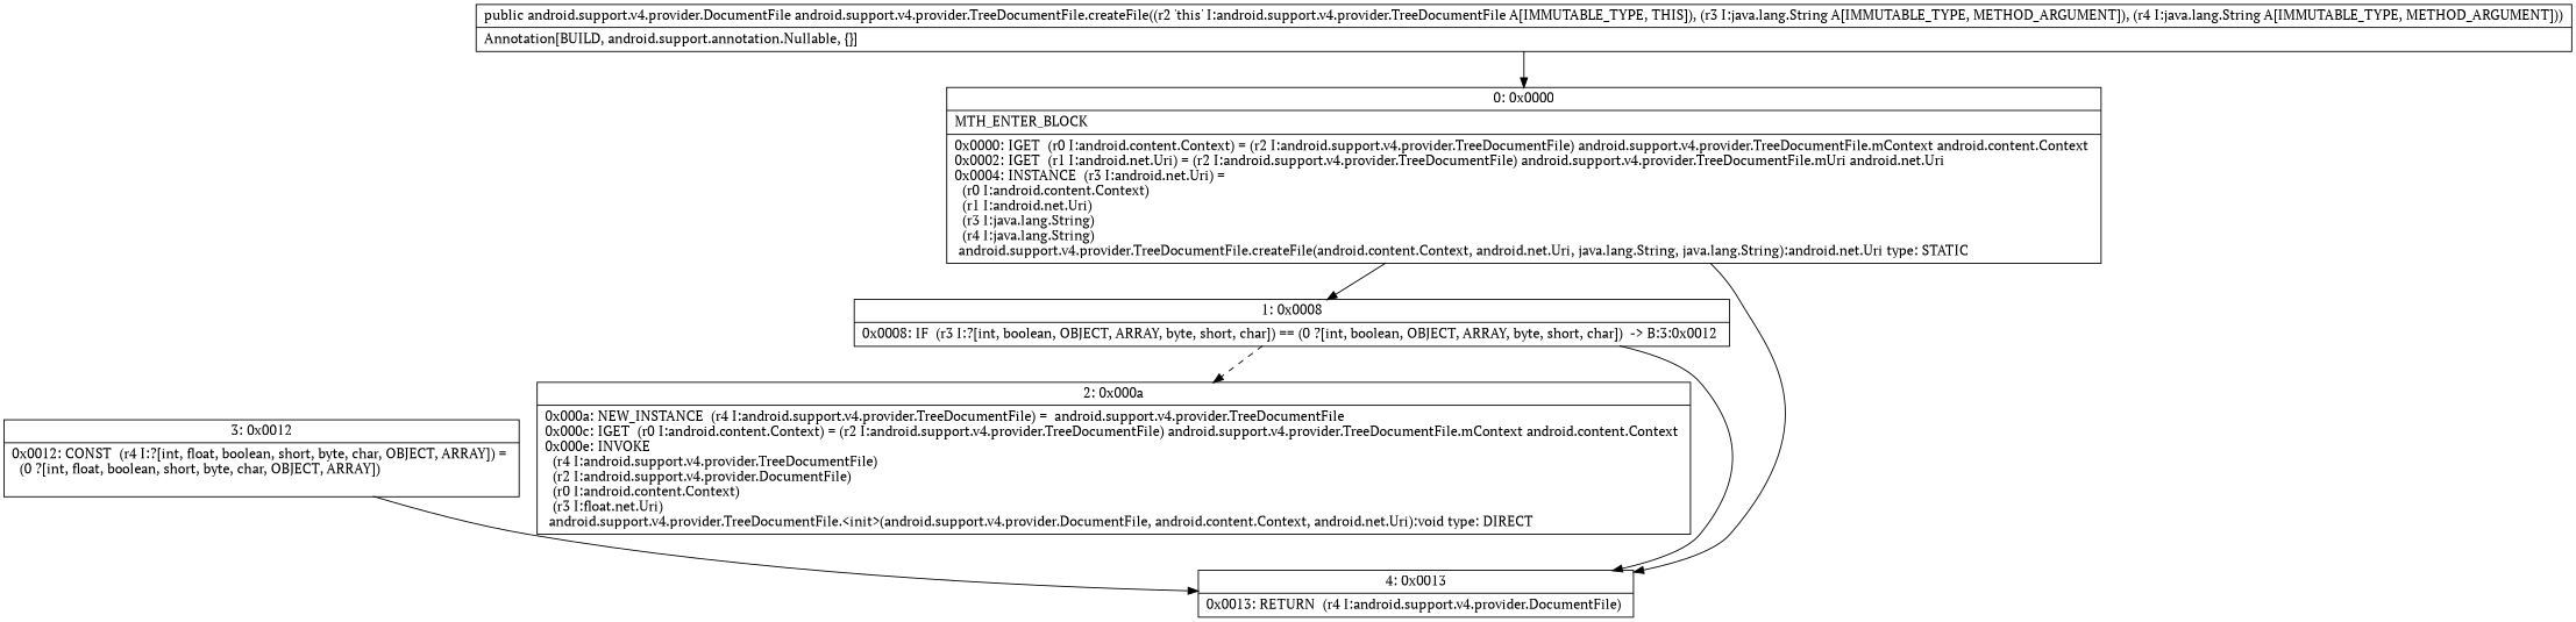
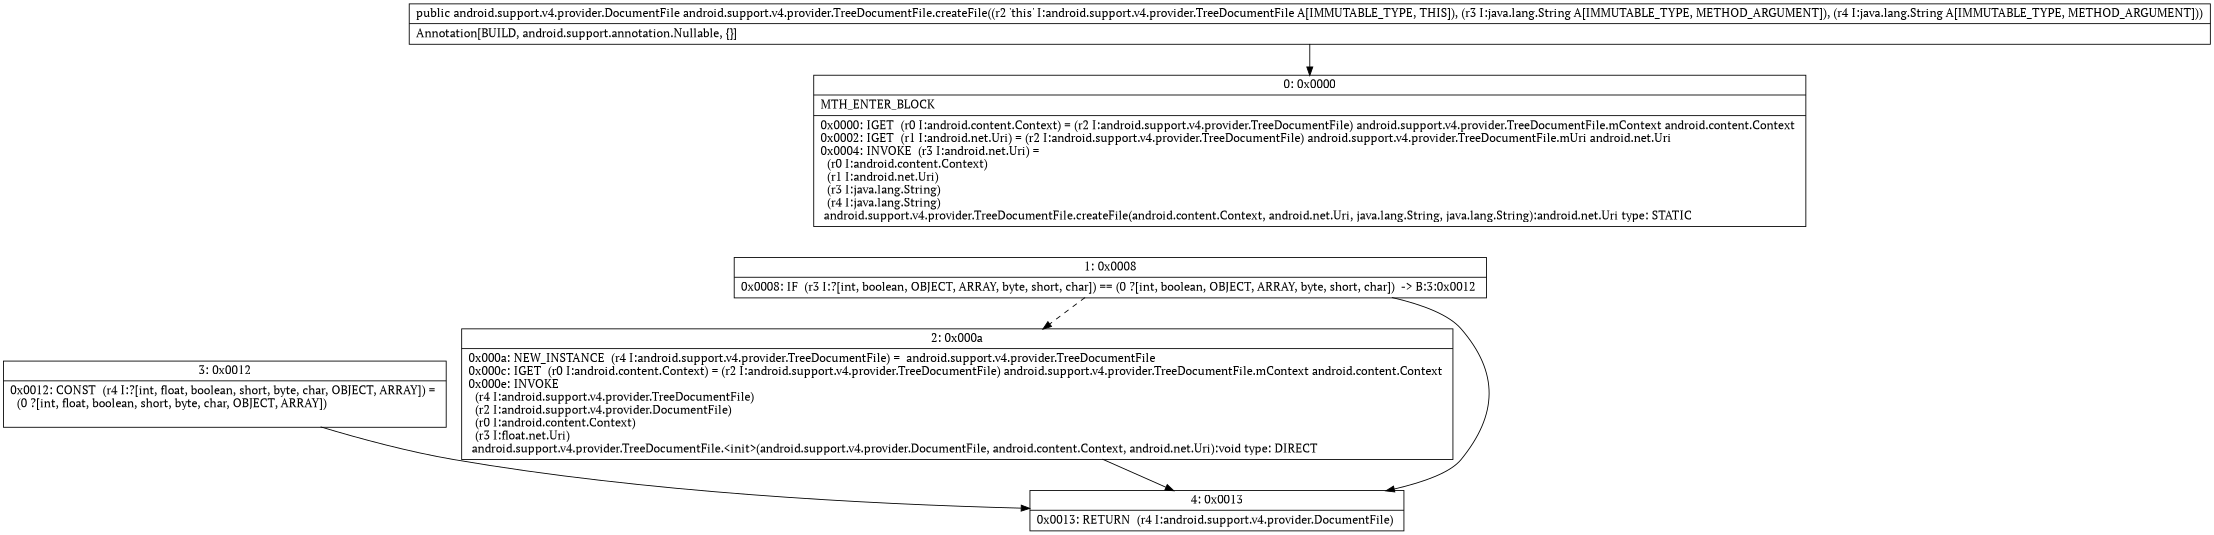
  digraph {
    fontname="PT Serif"
    node [fontname="PT Serif" shape=record]
    edge [fontname="PT Serif"]
-   n1 [label="{0\:\ 0x0000|MTH_ENTER_BLOCK\l|0x0000: IGET  (r0 I:android.content.Context) = (r2 I:android.support.v4.provider.TreeDocumentFile) android.support.v4.provider.TreeDocumentFile.mContext android.content.Context \l0x0002: IGET  (r1 I:android.net.Uri) = (r2 I:android.support.v4.provider.TreeDocumentFile) android.support.v4.provider.TreeDocumentFile.mUri android.net.Uri \l0x0004: INSTANCE  (r3 I:android.net.Uri) = \l  (r0 I:android.content.Context)\l  (r1 I:android.net.Uri)\l  (r3 I:java.lang.String)\l  (r4 I:java.lang.String)\l android.support.v4.provider.TreeDocumentFile.createFile(android.content.Context, android.net.Uri, java.lang.String, java.lang.String):android.net.Uri type: STATIC \l}"]
+   n1 [label="{0\:\ 0x0000|MTH_ENTER_BLOCK\l|0x0000: IGET  (r0 I:android.content.Context) = (r2 I:android.support.v4.provider.TreeDocumentFile) android.support.v4.provider.TreeDocumentFile.mContext android.content.Context \l0x0002: IGET  (r1 I:android.net.Uri) = (r2 I:android.support.v4.provider.TreeDocumentFile) android.support.v4.provider.TreeDocumentFile.mUri android.net.Uri \l0x0004: INVOKE  (r3 I:android.net.Uri) = \l  (r0 I:android.content.Context)\l  (r1 I:android.net.Uri)\l  (r3 I:java.lang.String)\l  (r4 I:java.lang.String)\l android.support.v4.provider.TreeDocumentFile.createFile(android.content.Context, android.net.Uri, java.lang.String, java.lang.String):android.net.Uri type: STATIC \l}"]
    n2 [label="{1\:\ 0x0008|0x0008: IF  (r3 I:?[int, boolean, OBJECT, ARRAY, byte, short, char]) == (0 ?[int, boolean, OBJECT, ARRAY, byte, short, char])  \-\> B:3:0x0012 \l}"]
    n3 [label="{2\:\ 0x000a|0x000a: NEW_INSTANCE  (r4 I:android.support.v4.provider.TreeDocumentFile) =  android.support.v4.provider.TreeDocumentFile \l0x000c: IGET  (r0 I:android.content.Context) = (r2 I:android.support.v4.provider.TreeDocumentFile) android.support.v4.provider.TreeDocumentFile.mContext android.content.Context \l0x000e: INVOKE  \l  (r4 I:android.support.v4.provider.TreeDocumentFile)\l  (r2 I:android.support.v4.provider.DocumentFile)\l  (r0 I:android.content.Context)\l  (r3 I:float.net.Uri)\l android.support.v4.provider.TreeDocumentFile.\<init\>(android.support.v4.provider.DocumentFile, android.content.Context, android.net.Uri):void type: DIRECT \l}"]
    n4 [label="{4\:\ 0x0013|0x0013: RETURN  (r4 I:android.support.v4.provider.DocumentFile) \l}"]
    n5 [label="{3\:\ 0x0012|0x0012: CONST  (r4 I:?[int, float, boolean, short, byte, char, OBJECT, ARRAY]) = \l  (0 ?[int, float, boolean, short, byte, char, OBJECT, ARRAY])\l \l}"]
    n6 [label="{public android.support.v4.provider.DocumentFile android.support.v4.provider.TreeDocumentFile.createFile((r2 'this' I:android.support.v4.provider.TreeDocumentFile A[IMMUTABLE_TYPE, THIS]), (r3 I:java.lang.String A[IMMUTABLE_TYPE, METHOD_ARGUMENT]), (r4 I:java.lang.String A[IMMUTABLE_TYPE, METHOD_ARGUMENT]))  | Annotation[BUILD, android.support.annotation.Nullable, \{\}]\l}"]
-   n1 -> n2
    n2 -> n3 [style=dashed]
    n2 -> n4
-   n1 -> n4
+   n3 -> n4
    n5 -> n4
    n6 -> n1
  }
